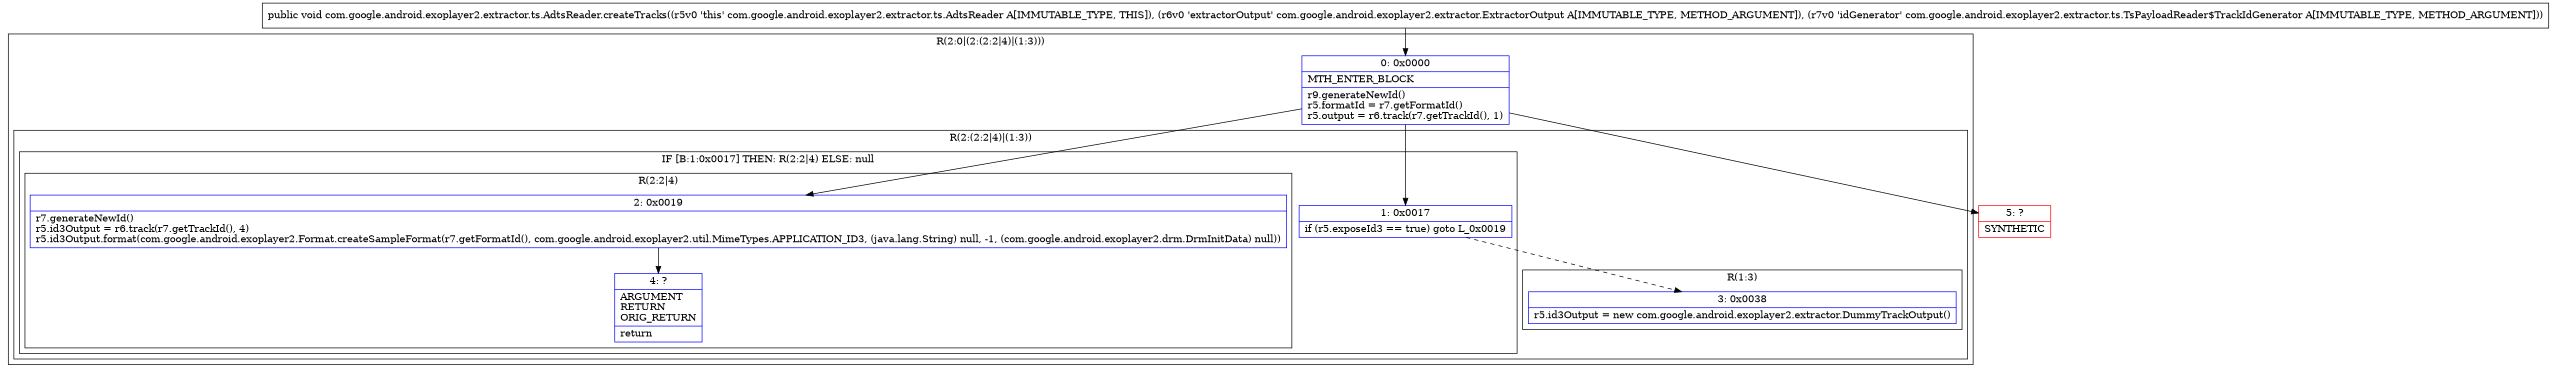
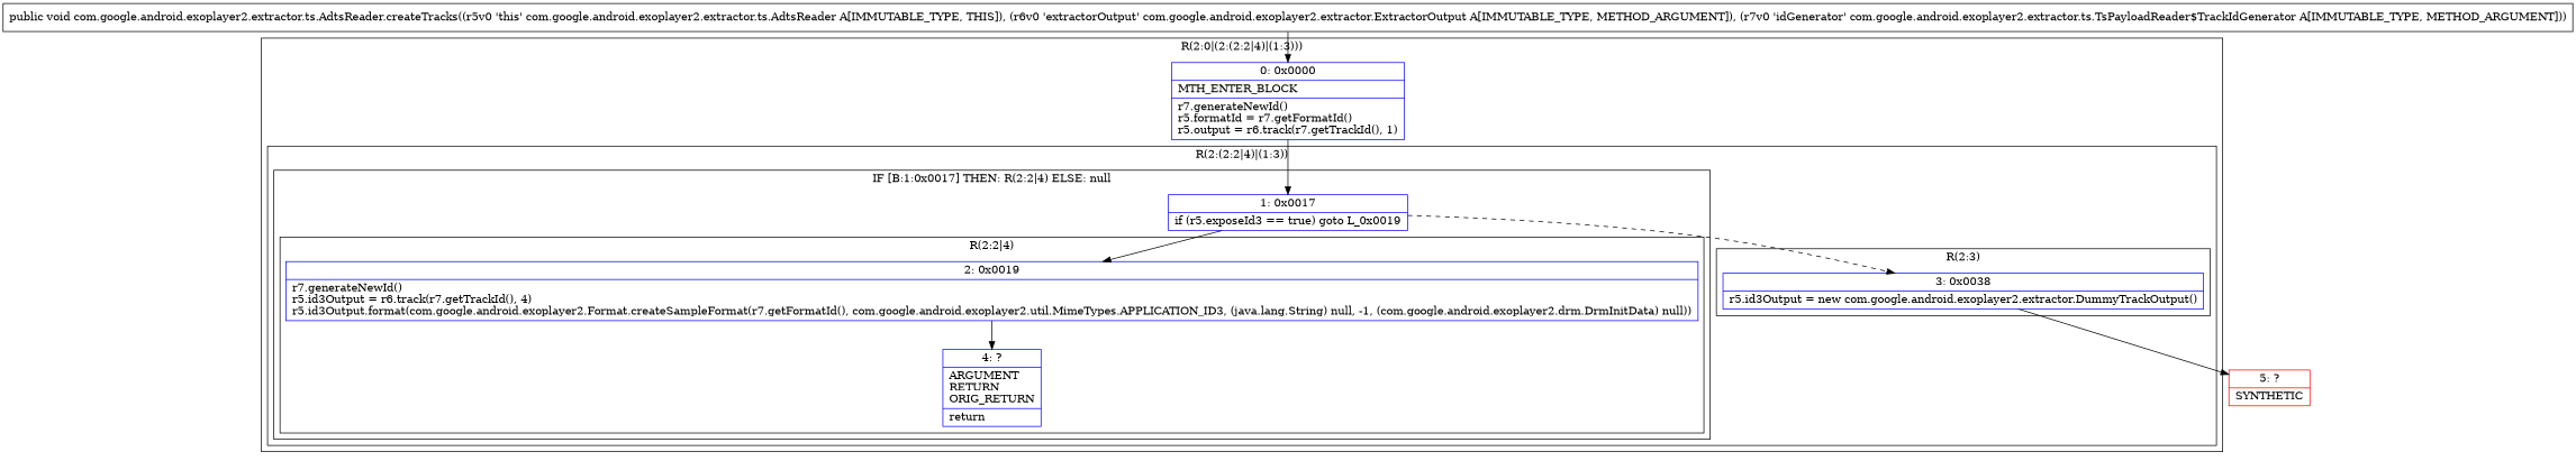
  digraph {
    fontname="DejaVu Serif"
    node [color=blue fontname="DejaVu Serif" shape=record]
    edge [fontname="DejaVu Serif"]
    n1 [label="{2\:\ 0x0019|r7.generateNewId()\lr5.id3Output = r6.track(r7.getTrackId(), 4)\lr5.id3Output.format(com.google.android.exoplayer2.Format.createSampleFormat(r7.getFormatId(), com.google.android.exoplayer2.util.MimeTypes.APPLICATION_ID3, (java.lang.String) null, \-1, (com.google.android.exoplayer2.drm.DrmInitData) null))\l}"]
    n2 [label="{4\:\ ?|ARGUMENT\lRETURN\lORIG_RETURN\l|return\l}"]
    n3 [label="{1\:\ 0x0017|if (r5.exposeId3 == true) goto L_0x0019\l}"]
    n4 [label="{3\:\ 0x0038|r5.id3Output = new com.google.android.exoplayer2.extractor.DummyTrackOutput()\l}"]
-   n5 [label="{0\:\ 0x0000|MTH_ENTER_BLOCK\l|r9.generateNewId()\lr5.formatId = r7.getFormatId()\lr5.output = r6.track(r7.getTrackId(), 1)\l}"]
+   n5 [label="{0\:\ 0x0000|MTH_ENTER_BLOCK\l|r7.generateNewId()\lr5.formatId = r7.getFormatId()\lr5.output = r6.track(r7.getTrackId(), 1)\l}"]
    n6 [color=red label="{5\:\ ?|SYNTHETIC\l}"]
    n7 [label="{public void com.google.android.exoplayer2.extractor.ts.AdtsReader.createTracks((r5v0 'this' com.google.android.exoplayer2.extractor.ts.AdtsReader A[IMMUTABLE_TYPE, THIS]), (r6v0 'extractorOutput' com.google.android.exoplayer2.extractor.ExtractorOutput A[IMMUTABLE_TYPE, METHOD_ARGUMENT]), (r7v0 'idGenerator' com.google.android.exoplayer2.extractor.ts.TsPayloadReader$TrackIdGenerator A[IMMUTABLE_TYPE, METHOD_ARGUMENT])) }" color=""]
    subgraph cluster_1 {
      label="R(2:0|(2:(2:2|4)|(1:3)))"
      n5
      subgraph cluster_2 {
        label="R(2:(2:2|4)|(1:3))"
        subgraph cluster_3 {
          label="IF [B:1:0x0017] THEN: R(2:2|4) ELSE: null"
          n3
          subgraph cluster_4 {
            label="R(2:2|4)"
            n1
            n2
          }
        }
        subgraph cluster_5 {
-         label="R(1:3)"
+         label="R(2:3)"
          n4
        }
      }
    }
    n1 -> n2
-   n5 -> n1
+   n3 -> n1
    n3 -> n4 [style=dashed]
-   n5 -> n6
+   n4 -> n6
    n5 -> n3
    n7 -> n5
  }
